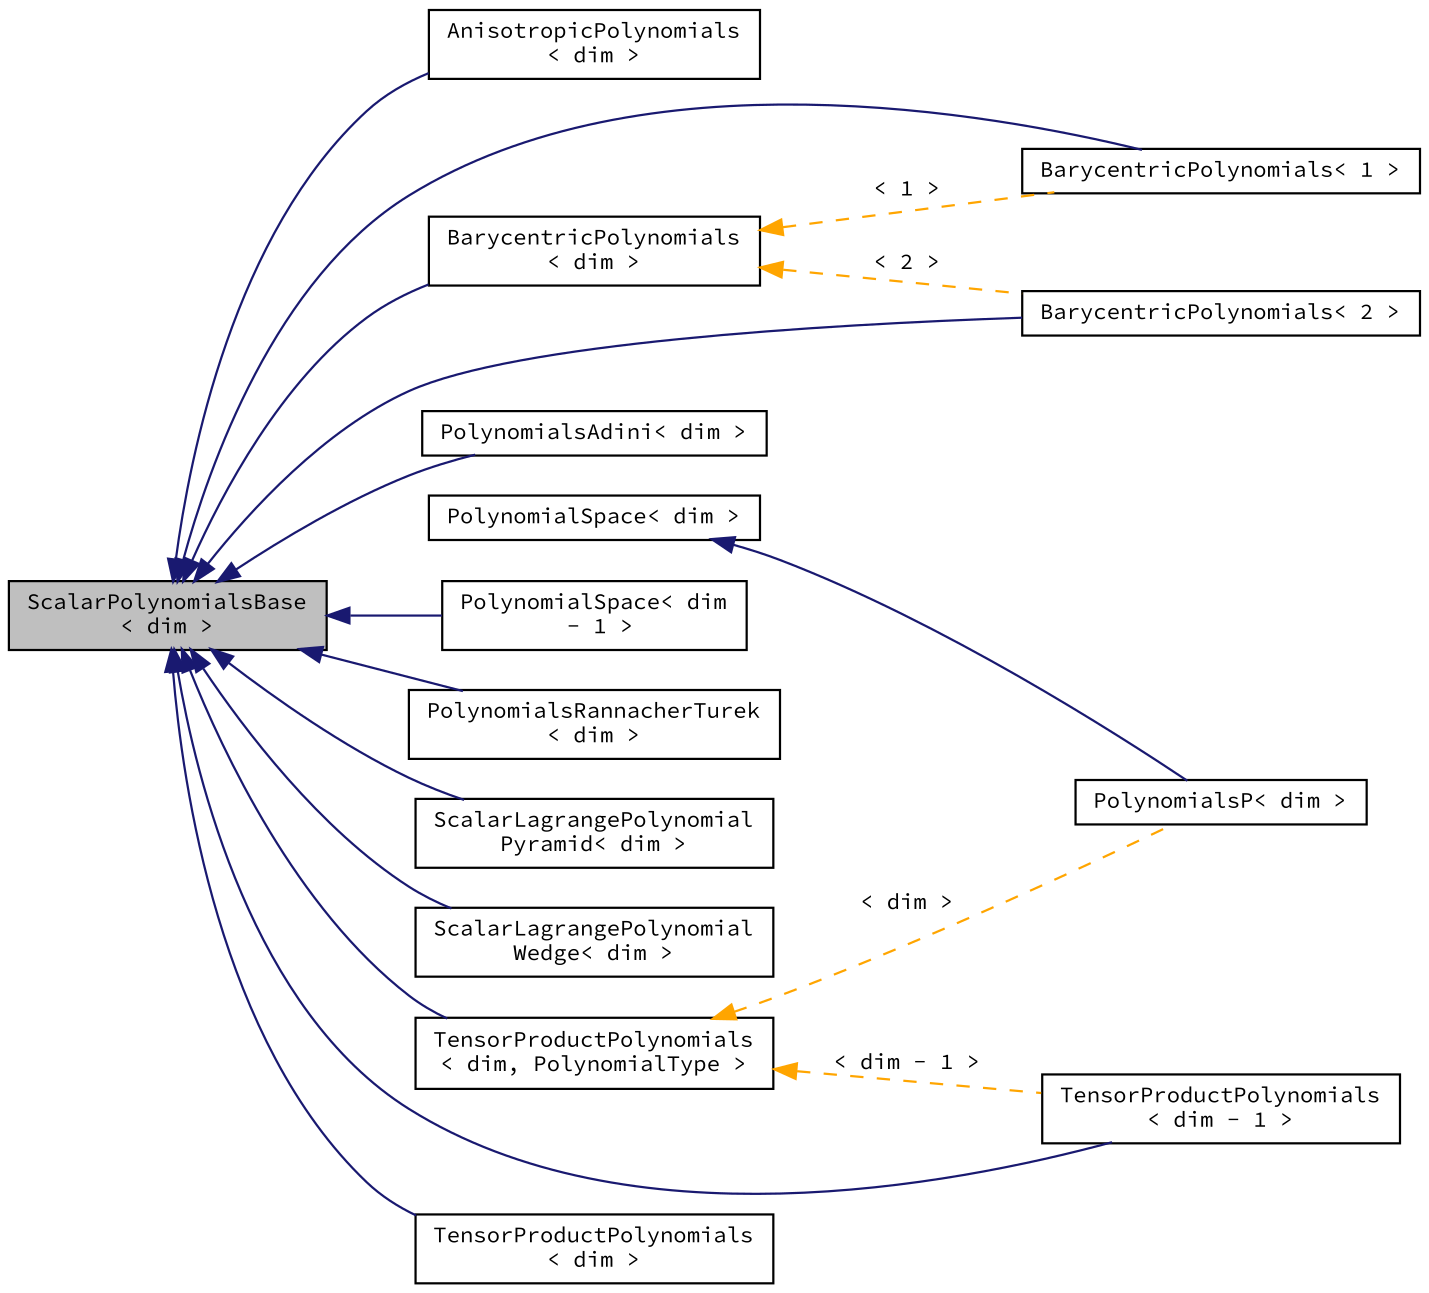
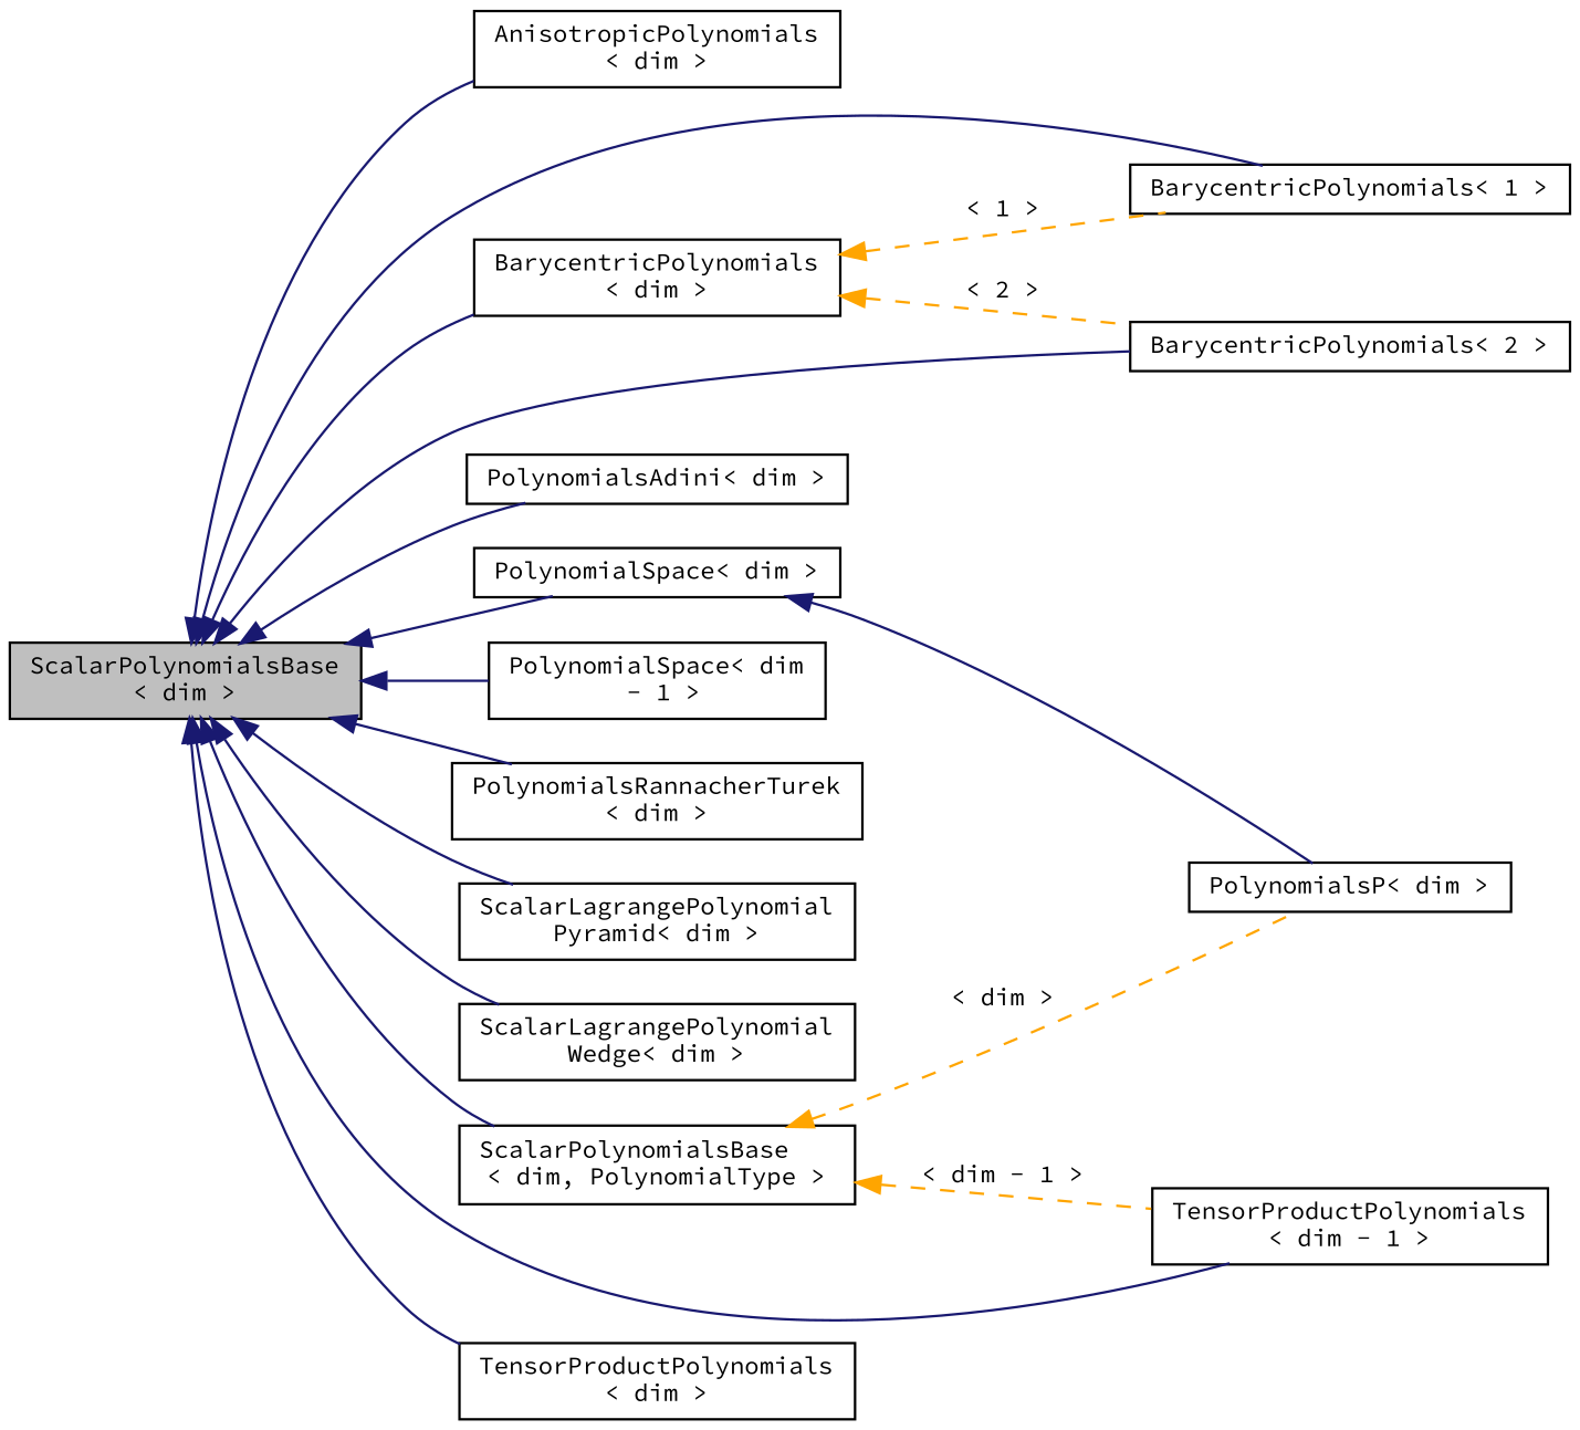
  digraph {
    fontname="Source Code Pro"
    rankdir=LR
    node [color=black fillcolor=white fontname="Source Code Pro" fontsize=10 shape=record style=filled]
    edge [color=midnightblue dir=back fontname="Source Code Pro" fontsize=10 labelfontname=Helvetica labelfontsize=10 style=solid]
    n1 [fillcolor=grey75 fontcolor=black height=0.2 label="ScalarPolynomialsBase\l\< dim \>" width=0.4]
    n2 [height=0.2 label="AnisotropicPolynomials\l\< dim \>" width=0.4]
    n3 [height=0.2 label="BarycentricPolynomials\l\< dim \>" width=0.4]
    n4 [height=0.2 label="BarycentricPolynomials\< 1 \>" width=0.4]
    n5 [height=0.2 label="BarycentricPolynomials\< 2 \>" width=0.4]
    n6 [height=0.2 label="PolynomialsAdini\< dim \>" width=0.4]
    n7 [height=0.2 label="PolynomialSpace\< dim \>" width=0.4]
    n8 [height=0.2 label="PolynomialSpace\< dim\l - 1 \>" width=0.4]
    n9 [height=0.2 label="PolynomialsRannacherTurek\l\< dim \>" width=0.4]
    n10 [height=0.2 label="ScalarLagrangePolynomial\lPyramid\< dim \>" width=0.4]
    n11 [height=0.2 label="ScalarLagrangePolynomial\lWedge\< dim \>" width=0.4]
-   n12 [height=0.2 label="TensorProductPolynomials\l\< dim, PolynomialType \>" width=0.4]
+   n12 [height=0.2 label="ScalarPolynomialsBase\l\< dim, PolynomialType \>" width=0.4]
    n13 [height=0.2 label="TensorProductPolynomials\l\< dim - 1 \>" width=0.4]
    n14 [height=0.2 label="TensorProductPolynomials\l\< dim \>" width=0.4]
    n15 [height=0.2 label="PolynomialsP\< dim \>" width=0.4]
    n1 -> n2
    n1 -> n3
    n1 -> n4
    n1 -> n5
    n1 -> n6
+   n1 -> n7
    n1 -> n8
    n1 -> n9
    n1 -> n10
    n1 -> n11
    n1 -> n12
    n1 -> n13
    n1 -> n14
    n3 -> n4 [color=orange label=" \< 1 \>" style=dashed]
    n3 -> n5 [color=orange label=" \< 2 \>" style=dashed]
    n7 -> n15
    n12 -> n13 [color=orange label=" \< dim - 1 \>" style=dashed]
    n12 -> n15 [color=orange label=" \< dim \>" style=dashed]
  }
